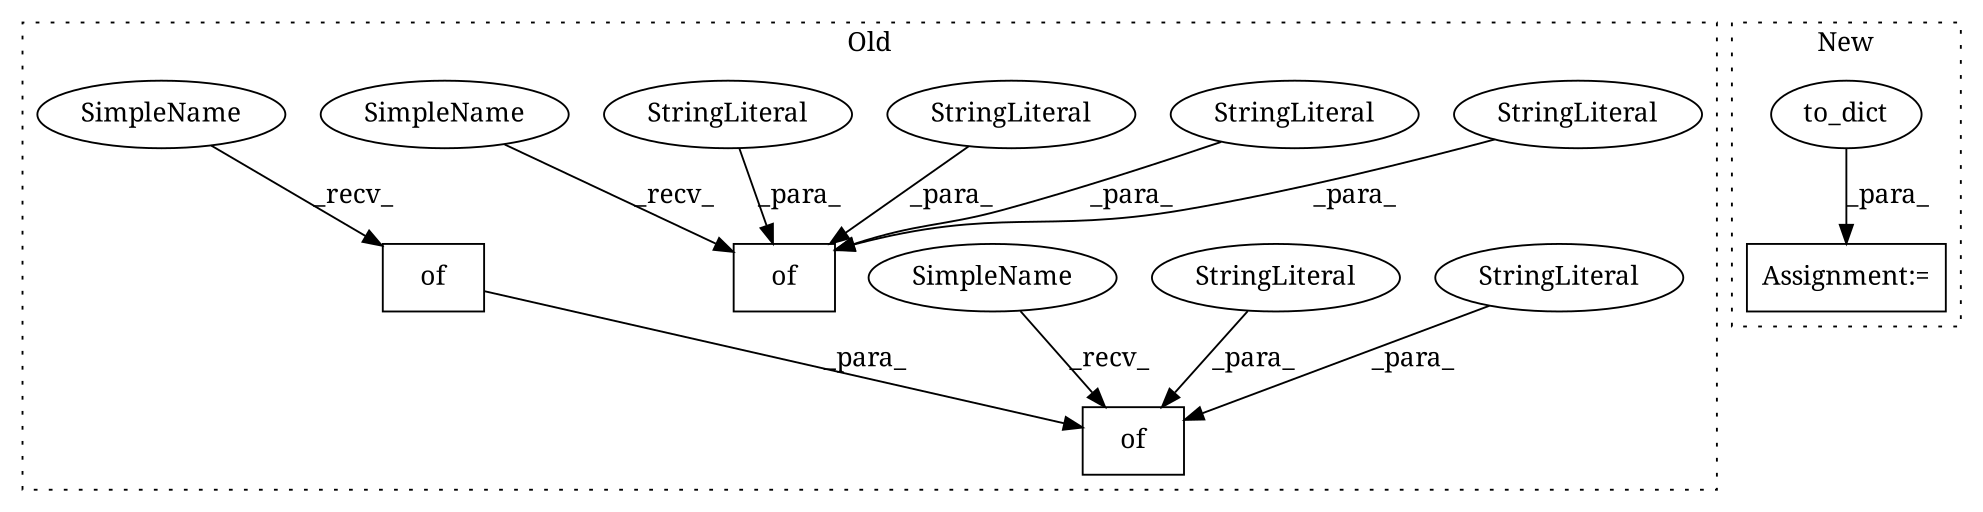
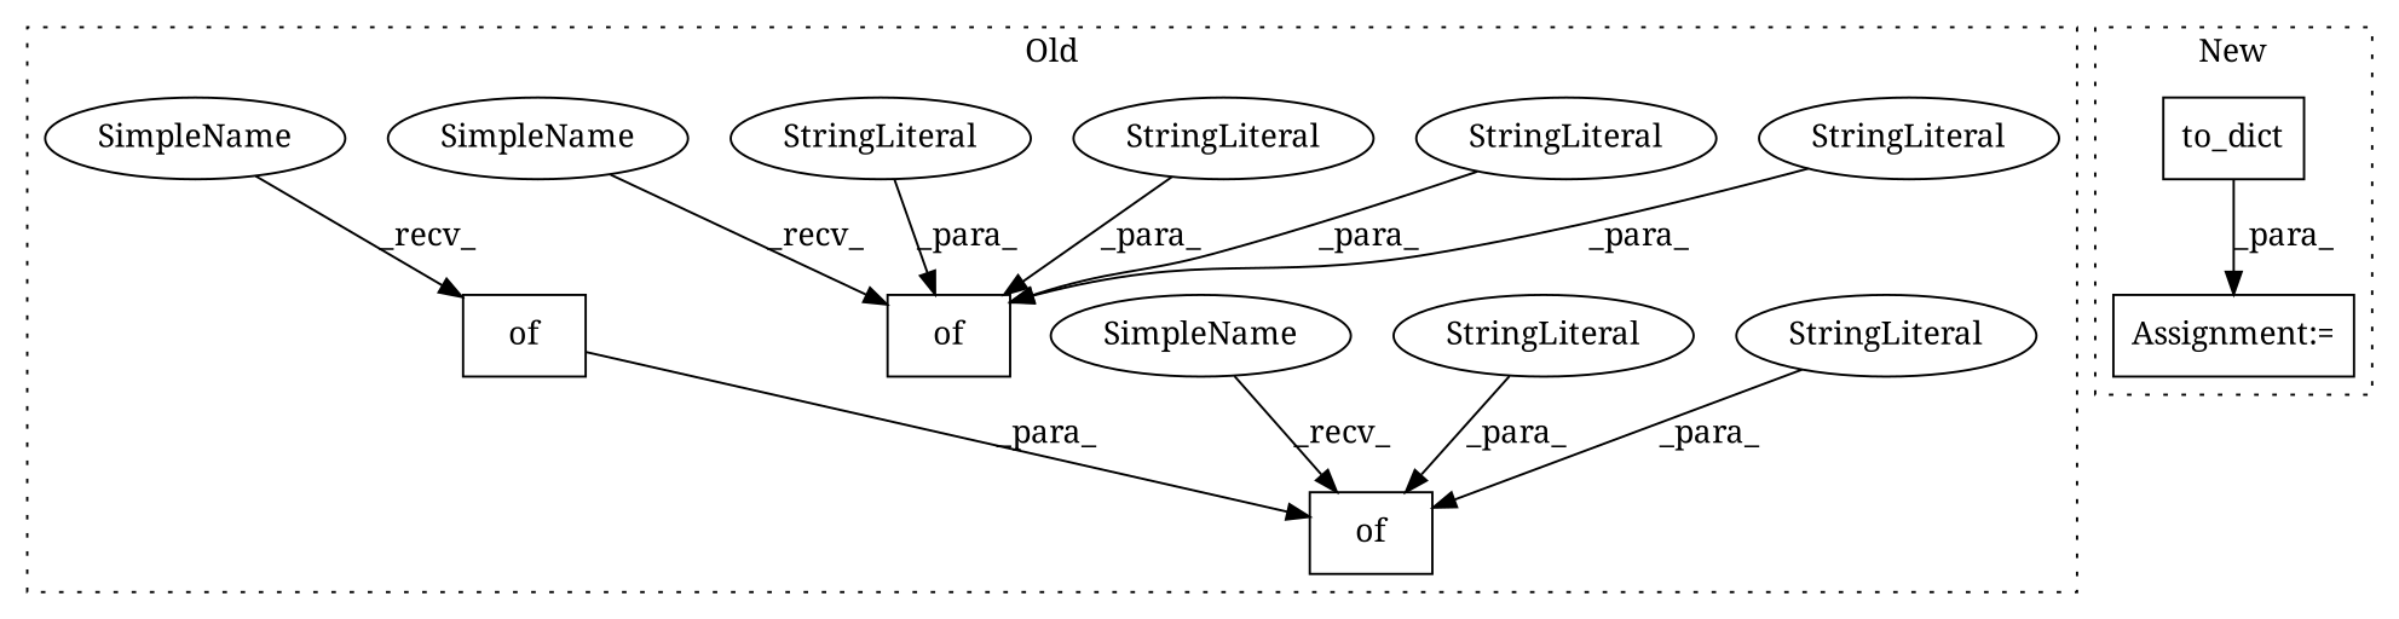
  digraph {
    fontname="Noto Serif"
    node [a=45 l="3,1" shape=ellipse fontname="Noto Serif"]
    edge [fontname="Noto Serif"]
    n1 [a=32 label=of s="12855,12926" shape=box]
    n2 [l=16 label=StringLiteral s=12895]
    n3 [l=13 label=StringLiteral s=12881]
    n4 [l=14 label=StringLiteral s=12912]
    n5 [a=32 label=of s="12652,12752" shape=box]
    n6 [l=22 label=StringLiteral s=12858]
    n7 [l=18 label=StringLiteral s=12715]
    n8 [l=19 label=StringLiteral s=12655]
    n9 [a=32 label=of s="12679,12713" shape=box]
    n10 [a=42 l=3 label=SimpleName s=12648]
    n11 [a=42 l=3 label=SimpleName s=12851]
    n12 [a=42 l=3 label=SimpleName s=12675]
-   n13 [a=32 l=9 label=to_dict s=4892]
+   n13 [a=32 l=9 label=to_dict s=4892 shape=box]
    n14 [a=7 l=1 label="Assignment:=" s=4857 shape=box]
    subgraph cluster_1 {
      label=Old
      style=dotted
      n1
      n2
      n3
      n4
      n5
      n6
      n7
      n8
      n9
      n10
      n11
      n12
    }
    subgraph cluster_2 {
      label=New
      style=dotted
      n13
      n14
    }
    n2 -> n1 [label=_para_]
    n3 -> n1 [label=_para_]
    n4 -> n1 [label=_para_]
    n6 -> n1 [label=_para_]
    n7 -> n5 [label=_para_]
    n8 -> n5 [label=_para_]
    n9 -> n5 [label=_para_]
    n10 -> n5 [label=_recv_]
    n11 -> n1 [label=_recv_]
    n12 -> n9 [label=_recv_]
    n13 -> n14 [label=_para_]
  }
